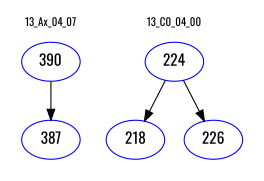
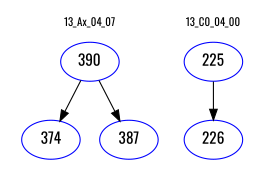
  digraph {
    fontname=Oswald
    node [color=blue fontname=Oswald]
    edge [color=black fontname=Oswald]
    n1 [label=390]
+   n2 [label=374]
    n3 [label=387]
-   n4 [label=224]
-   n5 [label=218]
+   n4 [label=225]
    n6 [label=226]
    subgraph cluster_1 {
      color=white
      fontsize=10
      label="13_Ax_04_07"
      n1
+     n2
      n3
    }
    subgraph cluster_2 {
      color=white
      fontsize=10
      label="13_C0_04_00"
      n4
-     n5
      n6
    }
+   n1 -> n2
    n1 -> n3
-   n4 -> n5
    n4 -> n6
  }
